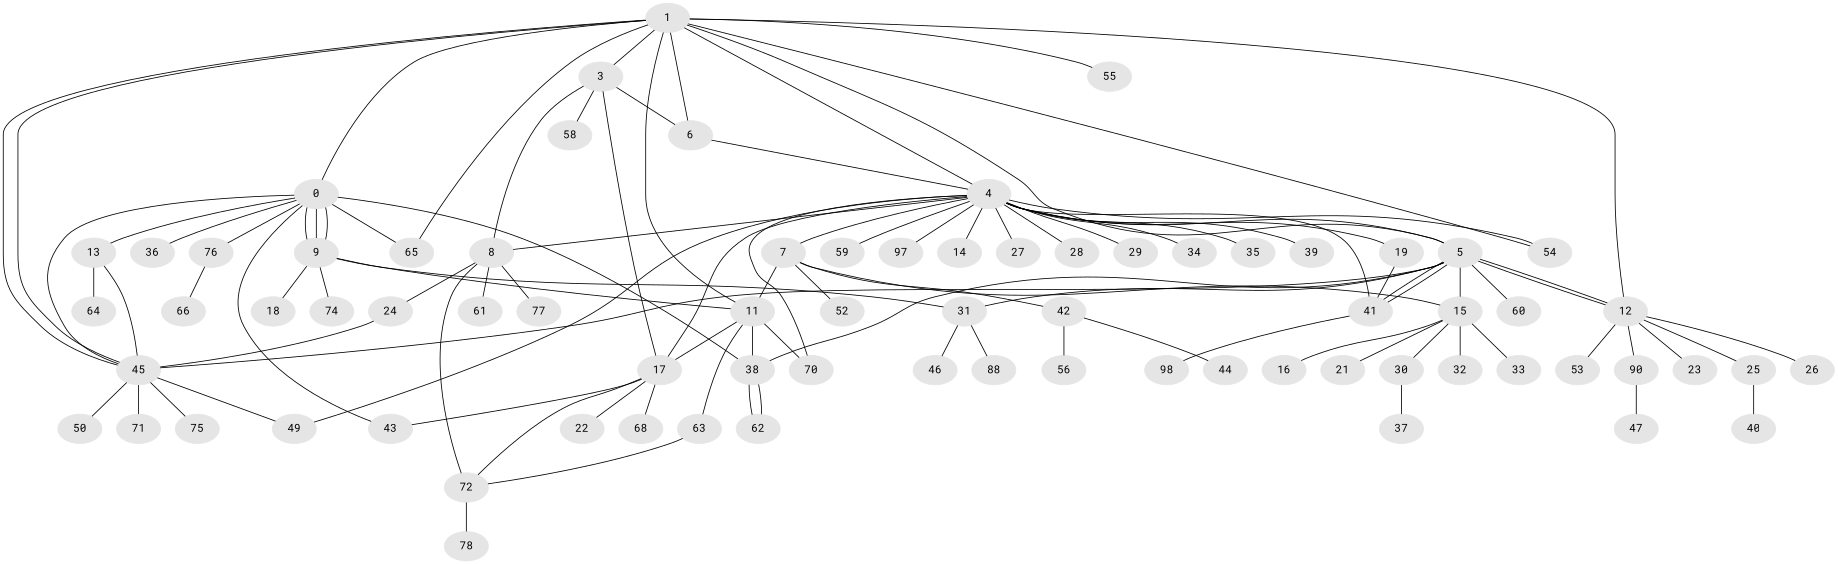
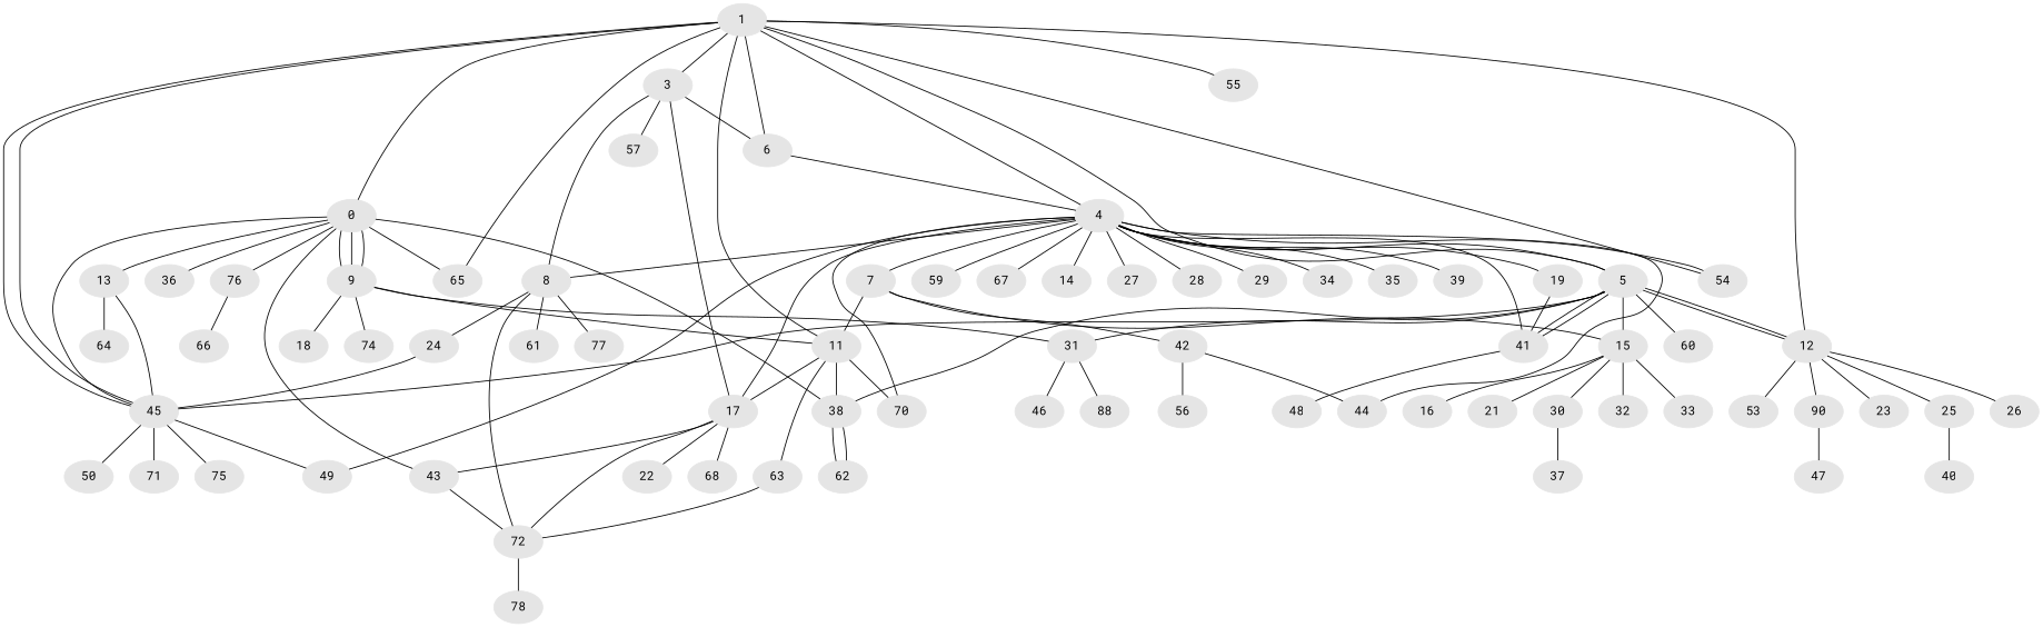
  graph {
    fontname="Roboto Mono"
    node [color=gray90 fontname="Roboto Mono" style=filled]
    edge [fontname="Roboto Mono"]
    n1 [label=0]
    1
    3
    4
    5
    6
    11
    12
    45
    54
    55
    65
    9
    13
    36
    38
    43
    76
    8
    17
-   57 [label=58]
+   57
    7
    14
    19
    27
    28
    29
    34
    35
    39
    41
    44
    49
    59
-   67 [label=97]
+   67
    70
    15
    31
    60
    63
    n41 [label=90]
    23
    25
    26
    53
    50
    71
    75
    18
    74
    64
    62
    72
    66
    24
    61
    77
    22
    68
    42
-   52
-   48 [label=98]
+   48
    16
    21
    30
    32
    33
    46
    n69 [label=88]
    56
    n71 [label=78]
    47
    40
    37
    n1 -- 45
    n1 -- 65
    n1 -- 9
    n1 -- 9
    n1 -- 9
    n1 -- 13
    n1 -- 36
    n1 -- 38
    n1 -- 43
    n1 -- 76
    1 -- n1
    1 -- 3
    1 -- 4
    1 -- 5
    1 -- 6
    1 -- 11
    1 -- 12
    1 -- 45
    1 -- 45
    1 -- 54
    1 -- 55
    1 -- 65
    3 -- 6
    3 -- 8
    3 -- 17
    3 -- 57
    4 -- 5
    4 -- 54
    4 -- 8
    4 -- 17
    4 -- 7
    4 -- 14
    4 -- 19
    4 -- 27
    4 -- 28
    4 -- 29
    4 -- 34
    4 -- 35
    4 -- 39
    4 -- 41
+   4 -- 44
    4 -- 49
    4 -- 59
    4 -- 67
    4 -- 70
    5 -- 12
    5 -- 12
    5 -- 45
    5 -- 38
    5 -- 41
    5 -- 41
    5 -- 15
    5 -- 31
    5 -- 60
    6 -- 4
    11 -- 38
    11 -- 17
    11 -- 70
    11 -- 63
    12 -- n41
    12 -- 23
    12 -- 25
    12 -- 26
    12 -- 53
    45 -- 49
    45 -- 50
    45 -- 71
    45 -- 75
    9 -- 11
    9 -- 31
    9 -- 18
    9 -- 74
    13 -- 45
    13 -- 64
    38 -- 62
    38 -- 62
+   43 -- 72
    76 -- 66
    8 -- 72
    8 -- 24
    8 -- 61
    8 -- 77
    17 -- 43
    17 -- 72
    17 -- 22
    17 -- 68
    7 -- 11
    7 -- 15
    7 -- 42
-   7 -- 52
    19 -- 41
    41 -- 48
    15 -- 16
    15 -- 21
    15 -- 30
    15 -- 32
    15 -- 33
    31 -- 46
    31 -- n69
    63 -- 72
    n41 -- 47
    25 -- 40
    72 -- n71
    24 -- 45
    42 -- 44
    42 -- 56
    30 -- 37
  }
